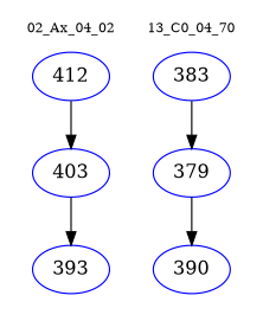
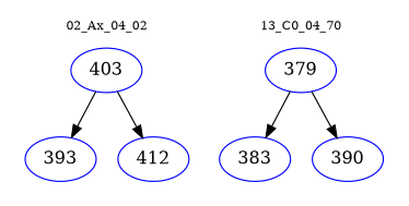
  digraph {
    node [color=blue]
    edge [color=black]
    n1 [label=403]
    n2 [label=393]
    n3 [label=412]
    n4 [label=383]
    n5 [label=379]
    n6 [label=390]
    subgraph cluster_1 {
      color=white
      fontsize=10
      label="02_Ax_04_02"
      n1
      n2
      n3
    }
    subgraph cluster_2 {
      color=white
      fontsize=10
      label="13_C0_04_70"
      n4
      n5
      n6
    }
    n1 -> n2
-   n3 -> n1
-   n4 -> n5
+   n1 -> n3
+   n5 -> n4
    n5 -> n6
  }
